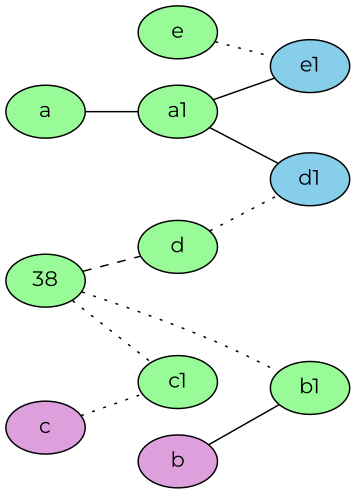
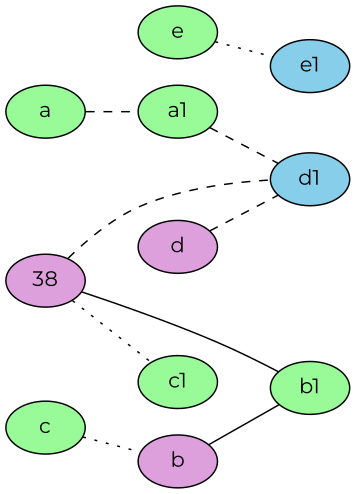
  graph {
    fontname=Montserrat
    rankdir=LR
    node [fillcolor=palegreen fontname=Montserrat labelfontsize=50 style=filled]
    edge [fontname=Montserrat style=dotted]
    e
    e1 [fillcolor=skyblue]
    b1
-   38
+   38 [fillcolor=plum]
    d1 [fillcolor=skyblue]
    c1
    a1
    a
    b [fillcolor=plum]
-   d
-   c [fillcolor=plum]
+   d [fillcolor=plum]
+   c
    e -- e1
-   38 -- b1
-   38 -- d [style=dashed]
+   38 -- b1 [style=solid]
+   38 -- d1 [style=dashed]
    38 -- c1
-   a1 -- e1 [style=solid]
-   a1 -- d1 [style=solid]
-   a -- a1 [style=solid]
+   a1 -- d1 [style=dashed]
+   a -- a1 [style=dashed]
    b -- b1 [style=solid]
-   d -- d1
-   c -- c1
+   d -- d1 [style=dashed]
+   c -- b
  }
